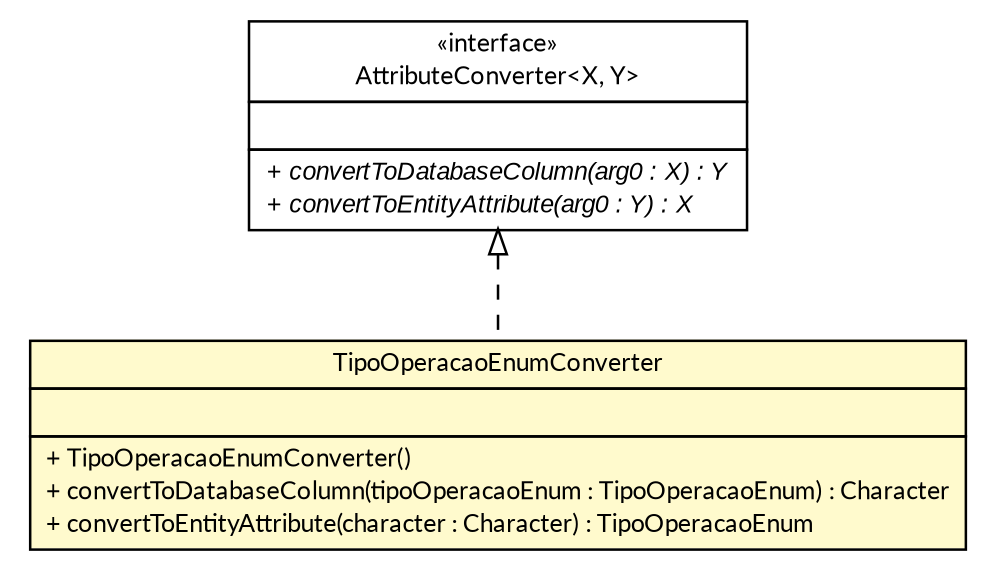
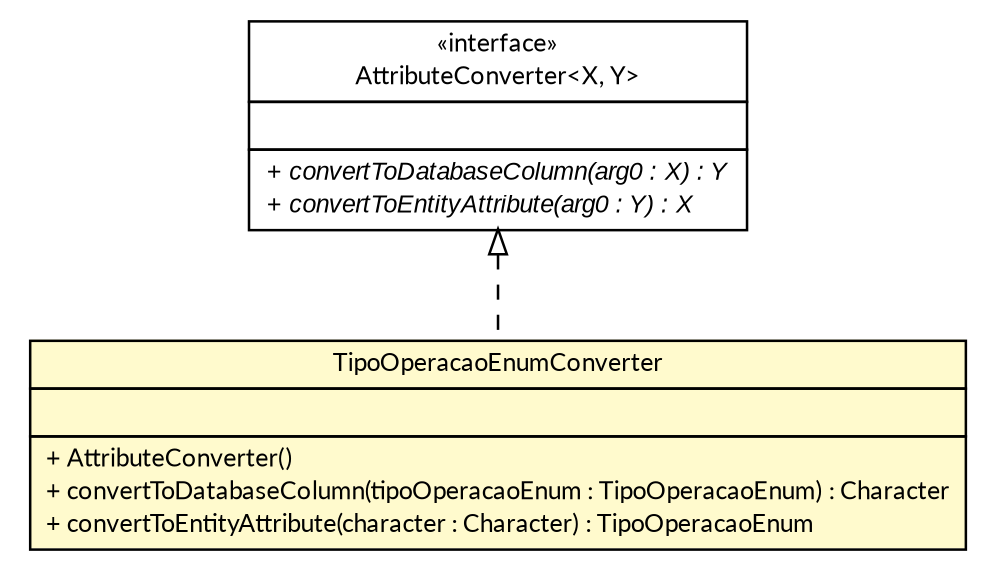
  digraph {
    nodesep=0.25
    ranksep=0.5
    fontname=Lato
    node [fontcolor=black fontname=Lato fontsize=10.0 shape=plaintext]
-   n1 [label=<<table title="br.gov.to.sefaz.seg.persistence.converter.TipoOperacaoEnumConverter" border="0" cellborder="1" cellspacing="0" cellpadding="2" port="p" bgcolor="lemonChiffon" href="./TipoOperacaoEnumConverter.html"> 		<tr><td><table border="0" cellspacing="0" cellpadding="1"> <tr><td align="center" balign="center"> TipoOperacaoEnumConverter </td></tr> 		</table></td></tr> 		<tr><td><table border="0" cellspacing="0" cellpadding="1"> <tr><td align="left" balign="left">  </td></tr> 		</table></td></tr> 		<tr><td><table border="0" cellspacing="0" cellpadding="1"> <tr><td align="left" balign="left"> + TipoOperacaoEnumConverter() </td></tr> <tr><td align="left" balign="left"> + convertToDatabaseColumn(tipoOperacaoEnum : TipoOperacaoEnum) : Character </td></tr> <tr><td align="left" balign="left"> + convertToEntityAttribute(character : Character) : TipoOperacaoEnum </td></tr> 		</table></td></tr> 		</table>>]
+   n1 [label=<<table title="br.gov.to.sefaz.seg.persistence.converter.TipoOperacaoEnumConverter" border="0" cellborder="1" cellspacing="0" cellpadding="2" port="p" bgcolor="lemonChiffon" href="./TipoOperacaoEnumConverter.html"> 		<tr><td><table border="0" cellspacing="0" cellpadding="1"> <tr><td align="center" balign="center"> TipoOperacaoEnumConverter </td></tr> 		</table></td></tr> 		<tr><td><table border="0" cellspacing="0" cellpadding="1"> <tr><td align="left" balign="left">  </td></tr> 		</table></td></tr> 		<tr><td><table border="0" cellspacing="0" cellpadding="1"> <tr><td align="left" balign="left"> + AttributeConverter() </td></tr> <tr><td align="left" balign="left"> + convertToDatabaseColumn(tipoOperacaoEnum : TipoOperacaoEnum) : Character </td></tr> <tr><td align="left" balign="left"> + convertToEntityAttribute(character : Character) : TipoOperacaoEnum </td></tr> 		</table></td></tr> 		</table>>]
    n2 [label=<<table title="javax.persistence.AttributeConverter" border="0" cellborder="1" cellspacing="0" cellpadding="2" port="p" href="http://java.sun.com/j2se/1.4.2/docs/api/javax/persistence/AttributeConverter.html"> 		<tr><td><table border="0" cellspacing="0" cellpadding="1"> <tr><td align="center" balign="center"> &#171;interface&#187; </td></tr> <tr><td align="center" balign="center"> AttributeConverter&lt;X, Y&gt; </td></tr> 		</table></td></tr> 		<tr><td><table border="0" cellspacing="0" cellpadding="1"> <tr><td align="left" balign="left">  </td></tr> 		</table></td></tr> 		<tr><td><table border="0" cellspacing="0" cellpadding="1"> <tr><td align="left" balign="left"><font face="arial italic" point-size="10.0"> + convertToDatabaseColumn(arg0 : X) : Y </font></td></tr> <tr><td align="left" balign="left"><font face="arial italic" point-size="10.0"> + convertToEntityAttribute(arg0 : Y) : X </font></td></tr> 		</table></td></tr> 		</table>>]
    n2 -> n1 [arrowtail=empty dir=back fontname=Lato fontsize=10 headport=p labelfontname=arial labelfontsize=10 style=dashed tailport=p]
  }
